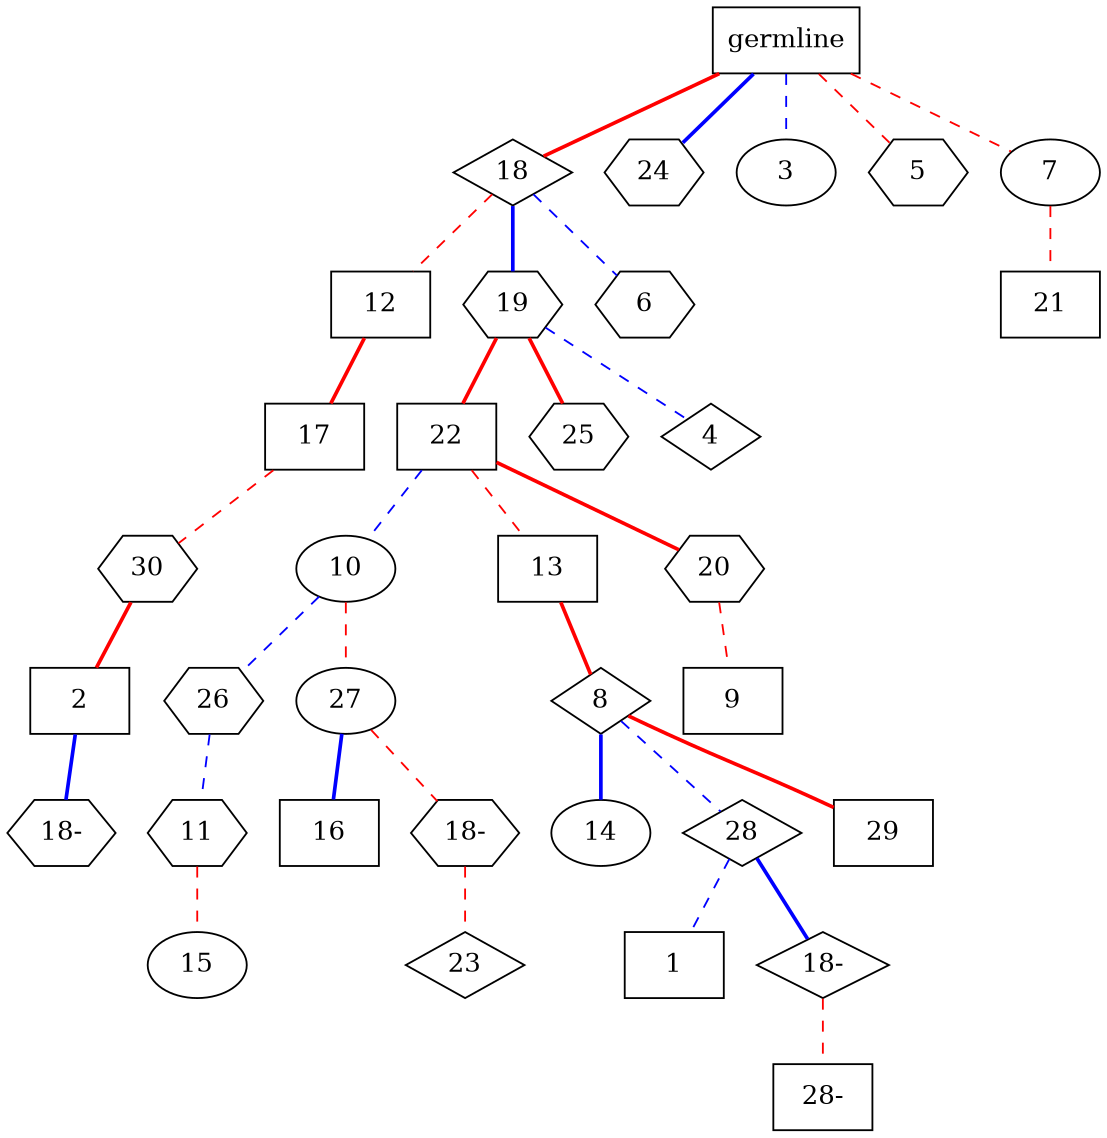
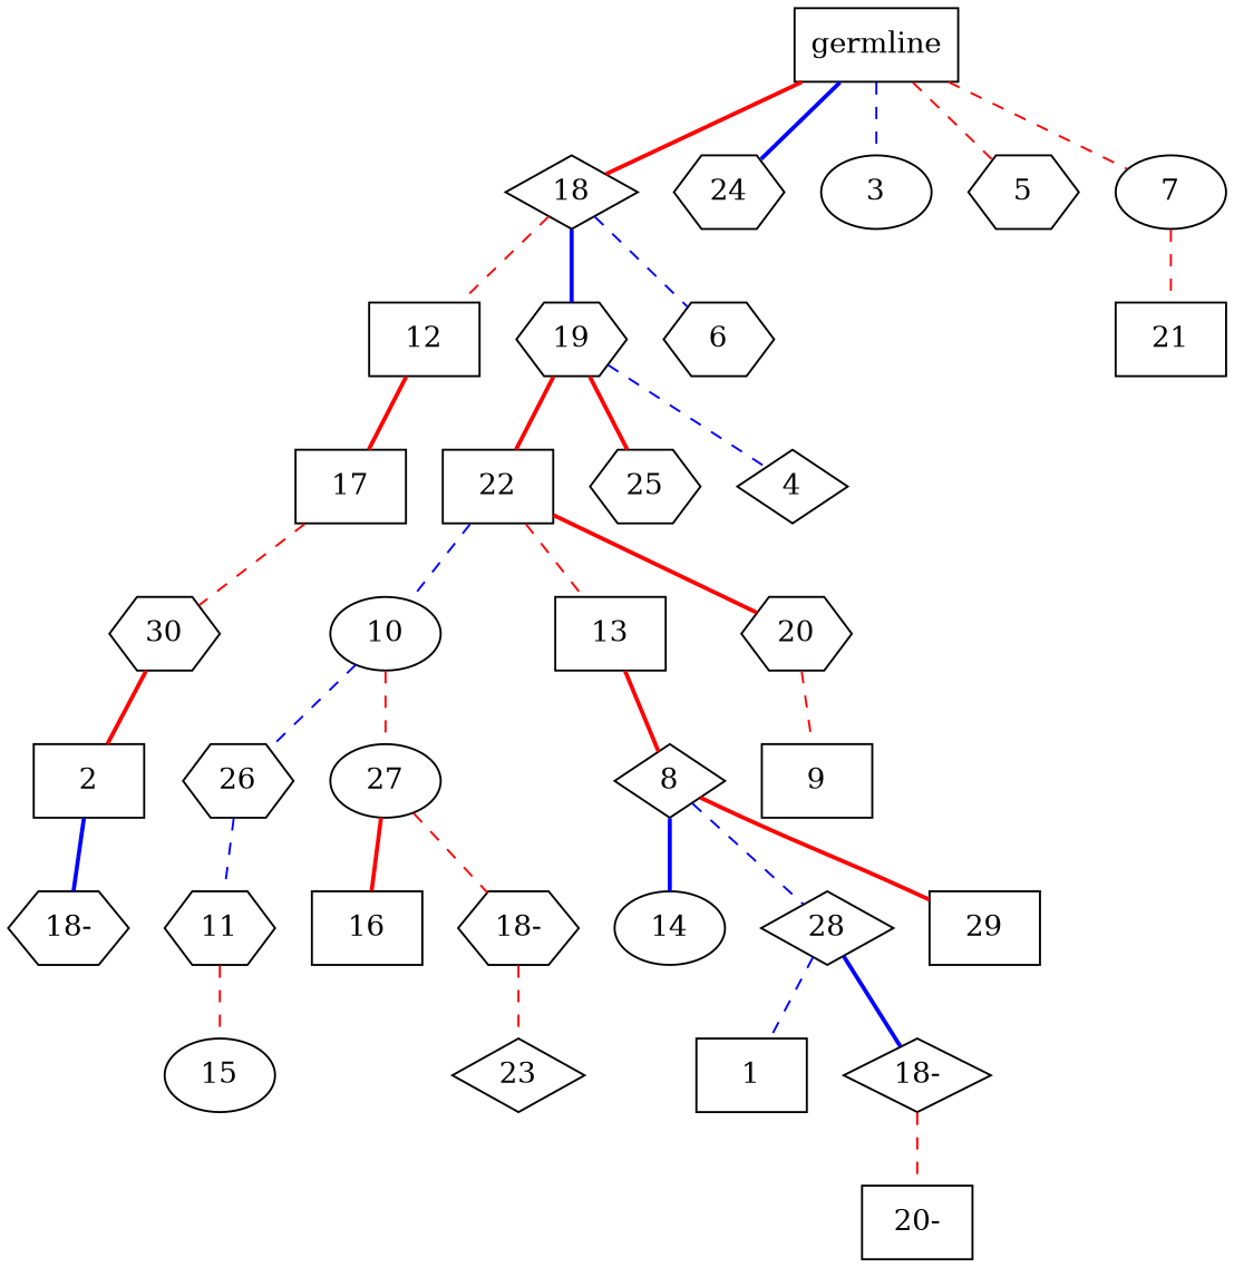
  graph {
    node [shape=box]
    edge [color=red style=dashed]
    n1 [label=germline]
    n2 [label=18 shape=diamond]
    n3 [label=24 shape=hexagon]
    n4 [label=3 shape=ellipse]
    n5 [label=5 shape=hexagon]
    n6 [label=7 shape=ellipse]
    n7 [label=12]
    n8 [label=19 shape=hexagon]
    n9 [label=6 shape=hexagon]
    n10 [label=21]
    n11 [label=17]
    n12 [label=22]
    n13 [label=25 shape=hexagon]
    n14 [label=4 shape=diamond]
    n15 [label=30 shape=hexagon]
    n16 [label=2]
    n17 [label="18-" shape=hexagon]
    n18 [label=10 shape=ellipse]
    n19 [label=13]
    n20 [label=20 shape=hexagon]
    n21 [label=26 shape=hexagon]
    n22 [label=27 shape=ellipse]
    n23 [label=8 shape=diamond]
    n24 [label=9]
    n25 [label=11 shape=hexagon]
    n26 [label=16]
    n27 [label="18-" shape=hexagon]
    n28 [label=15 shape=ellipse]
    n29 [label=23 shape=diamond]
    n30 [label=14 shape=ellipse]
    n31 [label=28 shape=diamond]
    n32 [label=29]
    n33 [label=1]
    n34 [label="18-" shape=diamond]
-   n35 [label="28-"]
+   n35 [label="20-"]
    n1 -- n2 [style=bold]
    n1 -- n3 [color=blue style=bold]
    n1 -- n4 [color=blue]
    n1 -- n5
    n1 -- n6
    n2 -- n7
    n2 -- n8 [color=blue style=bold]
    n2 -- n9 [color=blue]
    n6 -- n10
    n7 -- n11 [style=bold]
    n8 -- n12 [style=bold]
    n8 -- n13 [style=bold]
    n8 -- n14 [color=blue]
    n11 -- n15
    n12 -- n18 [color=blue]
    n12 -- n19
    n12 -- n20 [style=bold]
    n15 -- n16 [style=bold]
    n16 -- n17 [color=blue style=bold]
    n18 -- n21 [color=blue]
    n18 -- n22
    n19 -- n23 [style=bold]
    n20 -- n24
    n21 -- n25 [color=blue]
-   n22 -- n26 [color=blue style=bold]
+   n22 -- n26 [style=bold]
    n22 -- n27
    n23 -- n30 [color=blue style=bold]
    n23 -- n31 [color=blue]
    n23 -- n32 [style=bold]
    n25 -- n28
    n27 -- n29
    n31 -- n33 [color=blue]
    n31 -- n34 [color=blue style=bold]
    n34 -- n35
  }
